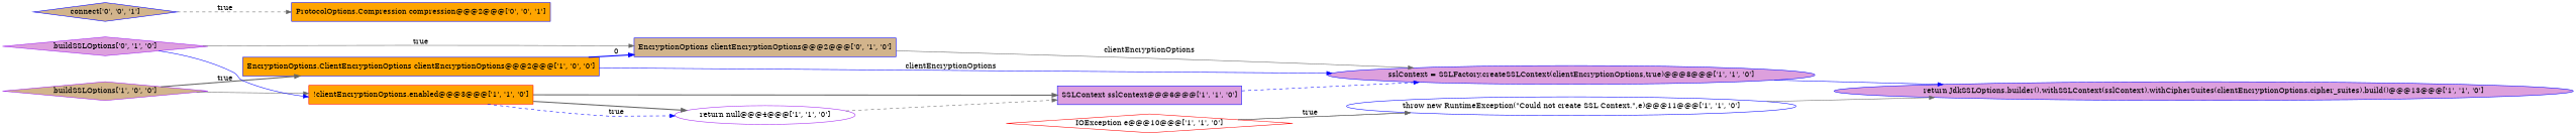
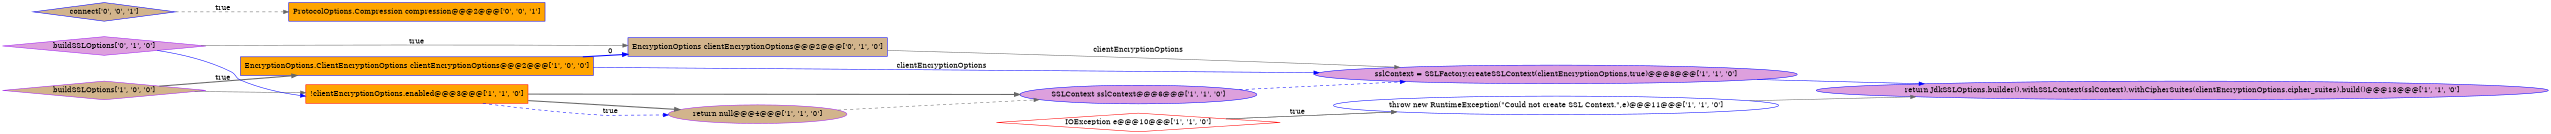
  digraph {
    rankdir=LR
    node [color=blue fillcolor=plum shape=ellipse style=filled]
    edge [color=gray40 style=solid]
-   n1 [label="SSLContext sslContext@@@6@@@['1', '1', '0']" shape=box]
+   n1 [label="SSLContext sslContext@@@6@@@['1', '1', '0']"]
    n2 [label="sslContext = SSLFactory.createSSLContext(clientEncryptionOptions,true)@@@8@@@['1', '1', '0']"]
    n3 [label="return JdkSSLOptions.builder().withSSLContext(sslContext).withCipherSuites(clientEncryptionOptions.cipher_suites).build()@@@13@@@['1', '1', '0']"]
    n4 [fillcolor=tan label="EncryptionOptions clientEncryptionOptions@@@2@@@['0', '1', '0']" shape=box]
    n5 [color=red fillcolor=white label="IOException e@@@10@@@['1', '1', '0']" shape=diamond]
    n6 [fillcolor=white label="throw new RuntimeException(\"Could not create SSL Context.\",e)@@@11@@@['1', '1', '0']"]
    n7 [color=purple fillcolor=tan label="buildSSLOptions['1', '0', '0']" shape=diamond]
    n8 [fillcolor=orange label="EncryptionOptions.ClientEncryptionOptions clientEncryptionOptions@@@2@@@['1', '0', '0']" shape=box]
    n9 [color=red fillcolor=orange label="!clientEncryptionOptions.enabled@@@3@@@['1', '1', '0']" shape=box]
-   n10 [color=purple fillcolor=white label="return null@@@4@@@['1', '1', '0']"]
+   n10 [color=purple fillcolor=tan label="return null@@@4@@@['1', '1', '0']"]
    n11 [color=purple label="buildSSLOptions['0', '1', '0']" shape=diamond]
    n12 [fillcolor=orange label="ProtocolOptions.Compression compression@@@2@@@['0', '0', '1']" shape=box]
    n13 [fillcolor=tan label="connect['0', '0', '1']" shape=diamond]
    n1 -> n2 [color=blue style=dashed]
    n2 -> n3 [color=blue]
    n4 -> n2 [label=clientEncryptionOptions]
    n5 -> n6 [label=true]
    n5 -> n6
    n6 -> n3
    n7 -> n8 [label=true style=bold]
    n7 -> n9
    n8 -> n2 [color=blue label=clientEncryptionOptions]
    n8 -> n4 [color=blue label=0 style=bold]
    n9 -> n1 [style=bold]
    n9 -> n10 [style=bold]
    n9 -> n10 [color=blue label=true style=dashed]
    n10 -> n1 [style=dashed]
    n11 -> n4 [label=true]
    n11 -> n9 [color=blue]
    n13 -> n12 [label=true style=dashed]
  }
